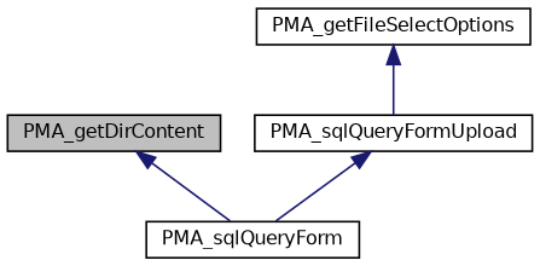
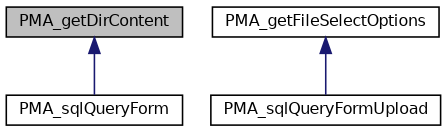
  digraph {
    rankdir=TB
    node [color=black fillcolor=white fontname=Helvetica fontsize=10 shape=record style=filled]
    edge [color=midnightblue dir=back fontname=Helvetica fontsize=10 labelfontname=Helvetica labelfontsize=10 style=solid]
    n1 [fillcolor=grey75 fontcolor=black height=0.2 label=PMA_getDirContent width=0.4]
    n2 [height=0.2 label=PMA_sqlQueryForm width=0.4]
    n3 [height=0.2 label=PMA_getFileSelectOptions width=0.4]
    n4 [height=0.2 label=PMA_sqlQueryFormUpload width=0.4]
    n1 -> n2
    n3 -> n4
-   n4 -> n2
  }
